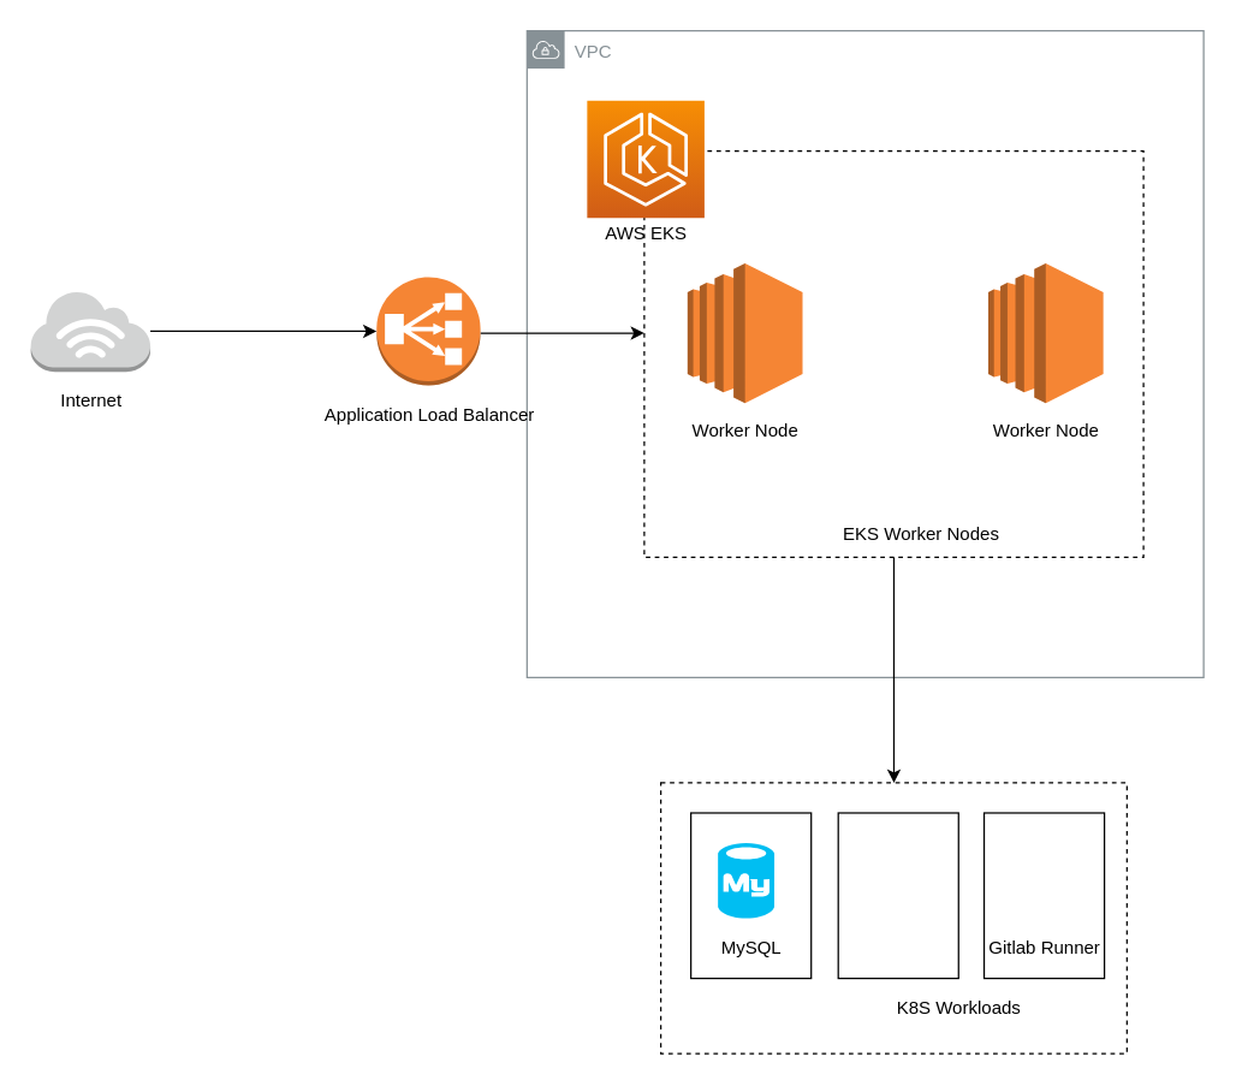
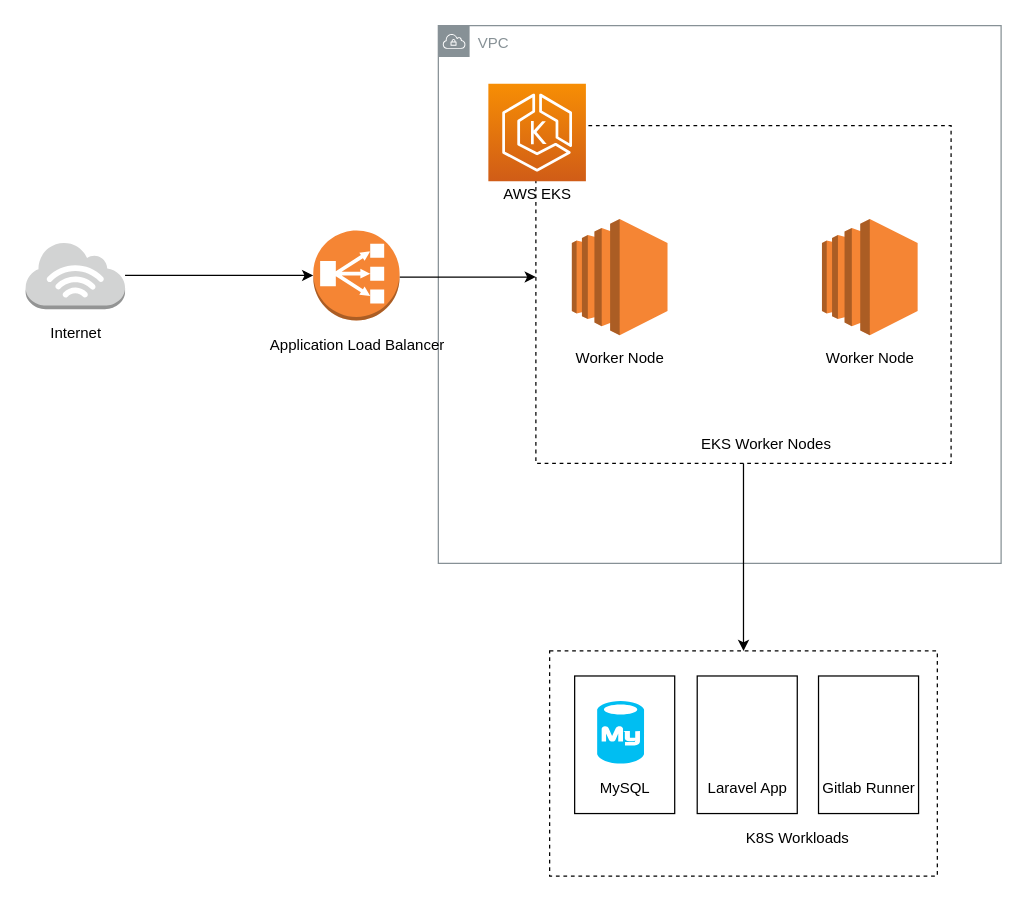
  <mxCell id="0" />
  <mxCell id="1" parent="0" />
  <mxCell id="2" value="" style="rounded=0;whiteSpace=wrap;html=1;fillColor=none;dashed=1;" vertex="1" parent="1"><mxGeometry x="439" y="520" width="310" height="180" as="geometry" /></mxCell>
  <mxCell id="3" value="" style="rounded=0;whiteSpace=wrap;html=1;fillColor=default;" vertex="1" parent="1"><mxGeometry x="557" y="540" width="80" height="110" as="geometry" /></mxCell>
+ <mxCell id="4" value="Laravel App" style="text;html=1;align=center;verticalAlign=middle;resizable=0;points=[];autosize=1;strokeColor=none;fillColor=none;" vertex="1" parent="1"><mxGeometry x="557" y="620" width="80" height="20" as="geometry" /></mxCell>
  <mxCell id="5" value="" style="rounded=0;whiteSpace=wrap;html=1;fillColor=default;" vertex="1" parent="1"><mxGeometry x="459" y="540" width="80" height="110" as="geometry" /></mxCell>
  <mxCell id="6" value="VPC" style="sketch=0;outlineConnect=0;gradientColor=none;html=1;whiteSpace=wrap;fontSize=12;fontStyle=0;shape=mxgraph.aws4.group;grIcon=mxgraph.aws4.group_vpc;strokeColor=#879196;fillColor=none;verticalAlign=top;align=left;spacingLeft=30;fontColor=#879196;dashed=0;" vertex="1" parent="1"><mxGeometry x="350" y="20" width="450" height="430" as="geometry" /></mxCell>
  <mxCell id="7" style="edgeStyle=orthogonalEdgeStyle;rounded=0;orthogonalLoop=1;jettySize=auto;html=1;" edge="1" parent="1" source="8" target="2"><mxGeometry relative="1" as="geometry" /></mxCell>
  <mxCell id="8" value="" style="rounded=0;whiteSpace=wrap;html=1;fillColor=none;dashed=1;" vertex="1" parent="1"><mxGeometry x="428" y="100" width="332" height="270" as="geometry" /></mxCell>
  <mxCell id="9" value="" style="outlineConnect=0;dashed=0;verticalLabelPosition=bottom;verticalAlign=top;align=center;html=1;shape=mxgraph.aws3.ec2;fillColor=#F58534;gradientColor=none;" vertex="1" parent="1"><mxGeometry x="456.75" y="174.5" width="76.5" height="93" as="geometry" /></mxCell>
  <mxCell id="10" value="Worker Node" style="text;html=1;align=center;verticalAlign=middle;resizable=0;points=[];autosize=1;strokeColor=none;fillColor=none;" vertex="1" parent="1"><mxGeometry x="450" y="275.5" width="90" height="20" as="geometry" /></mxCell>
  <mxCell id="11" value="EKS Worker Nodes" style="text;html=1;align=center;verticalAlign=middle;resizable=0;points=[];autosize=1;strokeColor=none;fillColor=none;" vertex="1" parent="1"><mxGeometry x="551.75" y="345" width="120" height="20" as="geometry" /></mxCell>
  <mxCell id="12" value="" style="outlineConnect=0;dashed=0;verticalLabelPosition=bottom;verticalAlign=top;align=center;html=1;shape=mxgraph.aws3.ec2;fillColor=#F58534;gradientColor=none;" vertex="1" parent="1"><mxGeometry x="656.75" y="174.5" width="76.5" height="93" as="geometry" /></mxCell>
  <mxCell id="13" value="Worker Node" style="text;html=1;align=center;verticalAlign=middle;resizable=0;points=[];autosize=1;strokeColor=none;fillColor=none;" vertex="1" parent="1"><mxGeometry x="650" y="275.5" width="90" height="20" as="geometry" /></mxCell>
  <mxCell id="14" style="edgeStyle=orthogonalEdgeStyle;rounded=0;orthogonalLoop=1;jettySize=auto;html=1;" edge="1" parent="1" source="15" target="8"><mxGeometry relative="1" as="geometry"><Array as="points"><mxPoint x="350" y="221" /><mxPoint x="350" y="221" /></Array></mxGeometry></mxCell>
  <mxCell id="15" value="" style="outlineConnect=0;dashed=0;verticalLabelPosition=bottom;verticalAlign=top;align=center;html=1;shape=mxgraph.aws3.classic_load_balancer;fillColor=#F58534;gradientColor=none;" vertex="1" parent="1"><mxGeometry x="250" y="183.75" width="69" height="72" as="geometry" /></mxCell>
  <mxCell id="16" style="edgeStyle=orthogonalEdgeStyle;rounded=0;orthogonalLoop=1;jettySize=auto;html=1;" edge="1" parent="1" source="17" target="15"><mxGeometry relative="1" as="geometry" /></mxCell>
  <mxCell id="17" value="" style="outlineConnect=0;dashed=0;verticalLabelPosition=bottom;verticalAlign=top;align=center;html=1;shape=mxgraph.aws3.internet_3;fillColor=#D2D3D3;gradientColor=none;" vertex="1" parent="1"><mxGeometry x="20" y="192.75" width="79.5" height="54" as="geometry" /></mxCell>
  <mxCell id="18" value="Application Load Balancer" style="text;html=1;align=center;verticalAlign=middle;resizable=0;points=[];autosize=1;strokeColor=none;fillColor=none;" vertex="1" parent="1"><mxGeometry x="209.5" y="266.25" width="150" height="20" as="geometry" /></mxCell>
  <mxCell id="19" value="" style="sketch=0;points=[[0,0,0],[0.25,0,0],[0.5,0,0],[0.75,0,0],[1,0,0],[0,1,0],[0.25,1,0],[0.5,1,0],[0.75,1,0],[1,1,0],[0,0.25,0],[0,0.5,0],[0,0.75,0],[1,0.25,0],[1,0.5,0],[1,0.75,0]];outlineConnect=0;fontColor=#232F3E;gradientColor=#F78E04;gradientDirection=north;fillColor=#D05C17;strokeColor=#ffffff;dashed=0;verticalLabelPosition=bottom;verticalAlign=top;align=center;html=1;fontSize=12;fontStyle=0;aspect=fixed;shape=mxgraph.aws4.resourceIcon;resIcon=mxgraph.aws4.eks;" vertex="1" parent="1"><mxGeometry x="390" y="66.5" width="78" height="78" as="geometry" /></mxCell>
  <mxCell id="20" value="AWS EKS" style="text;html=1;align=center;verticalAlign=middle;resizable=0;points=[];autosize=1;strokeColor=none;fillColor=none;" vertex="1" parent="1"><mxGeometry x="394" y="144.5" width="70" height="20" as="geometry" /></mxCell>
  <mxCell id="21" value="Internet" style="text;html=1;align=center;verticalAlign=middle;resizable=0;points=[];autosize=1;strokeColor=none;fillColor=none;" vertex="1" parent="1"><mxGeometry x="29.75" y="255.75" width="60" height="20" as="geometry" /></mxCell>
  <mxCell id="22" value="K8S Workloads" style="text;html=1;align=center;verticalAlign=middle;resizable=0;points=[];autosize=1;strokeColor=none;fillColor=none;" vertex="1" parent="1"><mxGeometry x="587" y="660" width="100" height="20" as="geometry" /></mxCell>
  <mxCell id="23" value="" style="verticalLabelPosition=bottom;html=1;verticalAlign=top;align=center;strokeColor=none;fillColor=#00BEF2;shape=mxgraph.azure.mysql_database;dashed=1;" vertex="1" parent="1"><mxGeometry x="477" y="560" width="37.5" height="50" as="geometry" /></mxCell>
  <mxCell id="24" value="MySQL" style="text;html=1;align=center;verticalAlign=middle;resizable=0;points=[];autosize=1;strokeColor=none;fillColor=none;" vertex="1" parent="1"><mxGeometry x="469" y="620" width="60" height="20" as="geometry" /></mxCell>
  <mxCell id="25" value="" style="shape=image;verticalLabelPosition=bottom;labelBackgroundColor=default;verticalAlign=top;aspect=fixed;imageAspect=0;image=https://upload.wikimedia.org/wikipedia/commons/thumb/9/9a/Laravel.svg/1200px-Laravel.svg.png;" vertex="1" parent="1"><mxGeometry x="568.15" y="555" width="57.69" height="60" as="geometry" /></mxCell>
  <mxCell id="26" value="" style="rounded=0;whiteSpace=wrap;html=1;fillColor=default;" vertex="1" parent="1"><mxGeometry x="654" y="540" width="80" height="110" as="geometry" /></mxCell>
  <mxCell id="27" value="Gitlab Runner" style="text;html=1;align=center;verticalAlign=middle;resizable=0;points=[];autosize=1;strokeColor=none;fillColor=none;" vertex="1" parent="1"><mxGeometry x="649" y="620" width="90" height="20" as="geometry" /></mxCell>
  <mxCell id="28" value="" style="shape=image;verticalLabelPosition=bottom;labelBackgroundColor=default;verticalAlign=top;aspect=fixed;imageAspect=0;image=https://gitlab.com/uploads/-/system/project/avatar/250833/runner_logo.png;" vertex="1" parent="1"><mxGeometry x="661.5" y="552.5" width="65" height="65" as="geometry" /></mxCell>
